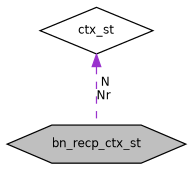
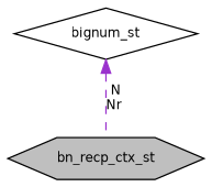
  digraph {
    node [color=black fontname=Helvetica fontsize=10 style=filled]
    n1 [fillcolor=grey75 fontcolor=black height=0.2 label=bn_recp_ctx_st shape=hexagon width=0.4]
-   n2 [fillcolor=white height=0.2 label=ctx_st shape=diamond width=0.4]
+   n2 [fillcolor=white height=0.2 label=bignum_st shape=diamond width=0.4]
    n2 -> n1 [color=darkorchid3 dir=back fontname=Helvetica fontsize=10 label=" N\nNr" labelfontname=Helvetica labelfontsize=10 style=dashed]
  }
